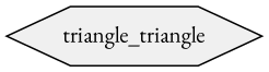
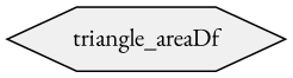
  digraph {
    fontname="EB Garamond"
-   n1 [fillcolor="#f0f0f0" label=triangle_triangle shape=hexagon style=filled fontname="EB Garamond"]
+   n1 [fillcolor="#f0f0f0" label=triangle_areaDf shape=hexagon style=filled fontname="EB Garamond"]
  }
